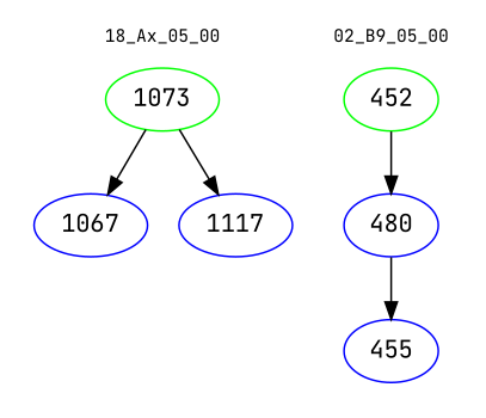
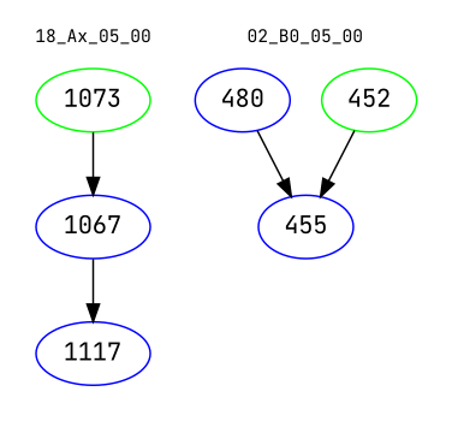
  digraph {
    fontname="JetBrains Mono"
    node [color=blue fontname="JetBrains Mono"]
    edge [color=black fontname="JetBrains Mono"]
    n1 [color=green label=1073]
    n2 [label=1067]
    n3 [label=1117]
    n4 [color=green label=452]
    n5 [label=455]
    n6 [label=480]
    subgraph cluster_1 {
      color=white
      fontsize=10
      label="18_Ax_05_00"
      n1
      n2
      n3
    }
    subgraph cluster_2 {
      color=white
      fontsize=10
-     label="02_B9_05_00"
+     label="02_B0_05_00"
      n4
      n5
      n6
    }
    n1 -> n2
-   n1 -> n3
-   n4 -> n6
+   n2 -> n3
+   n4 -> n5
    n6 -> n5
  }
